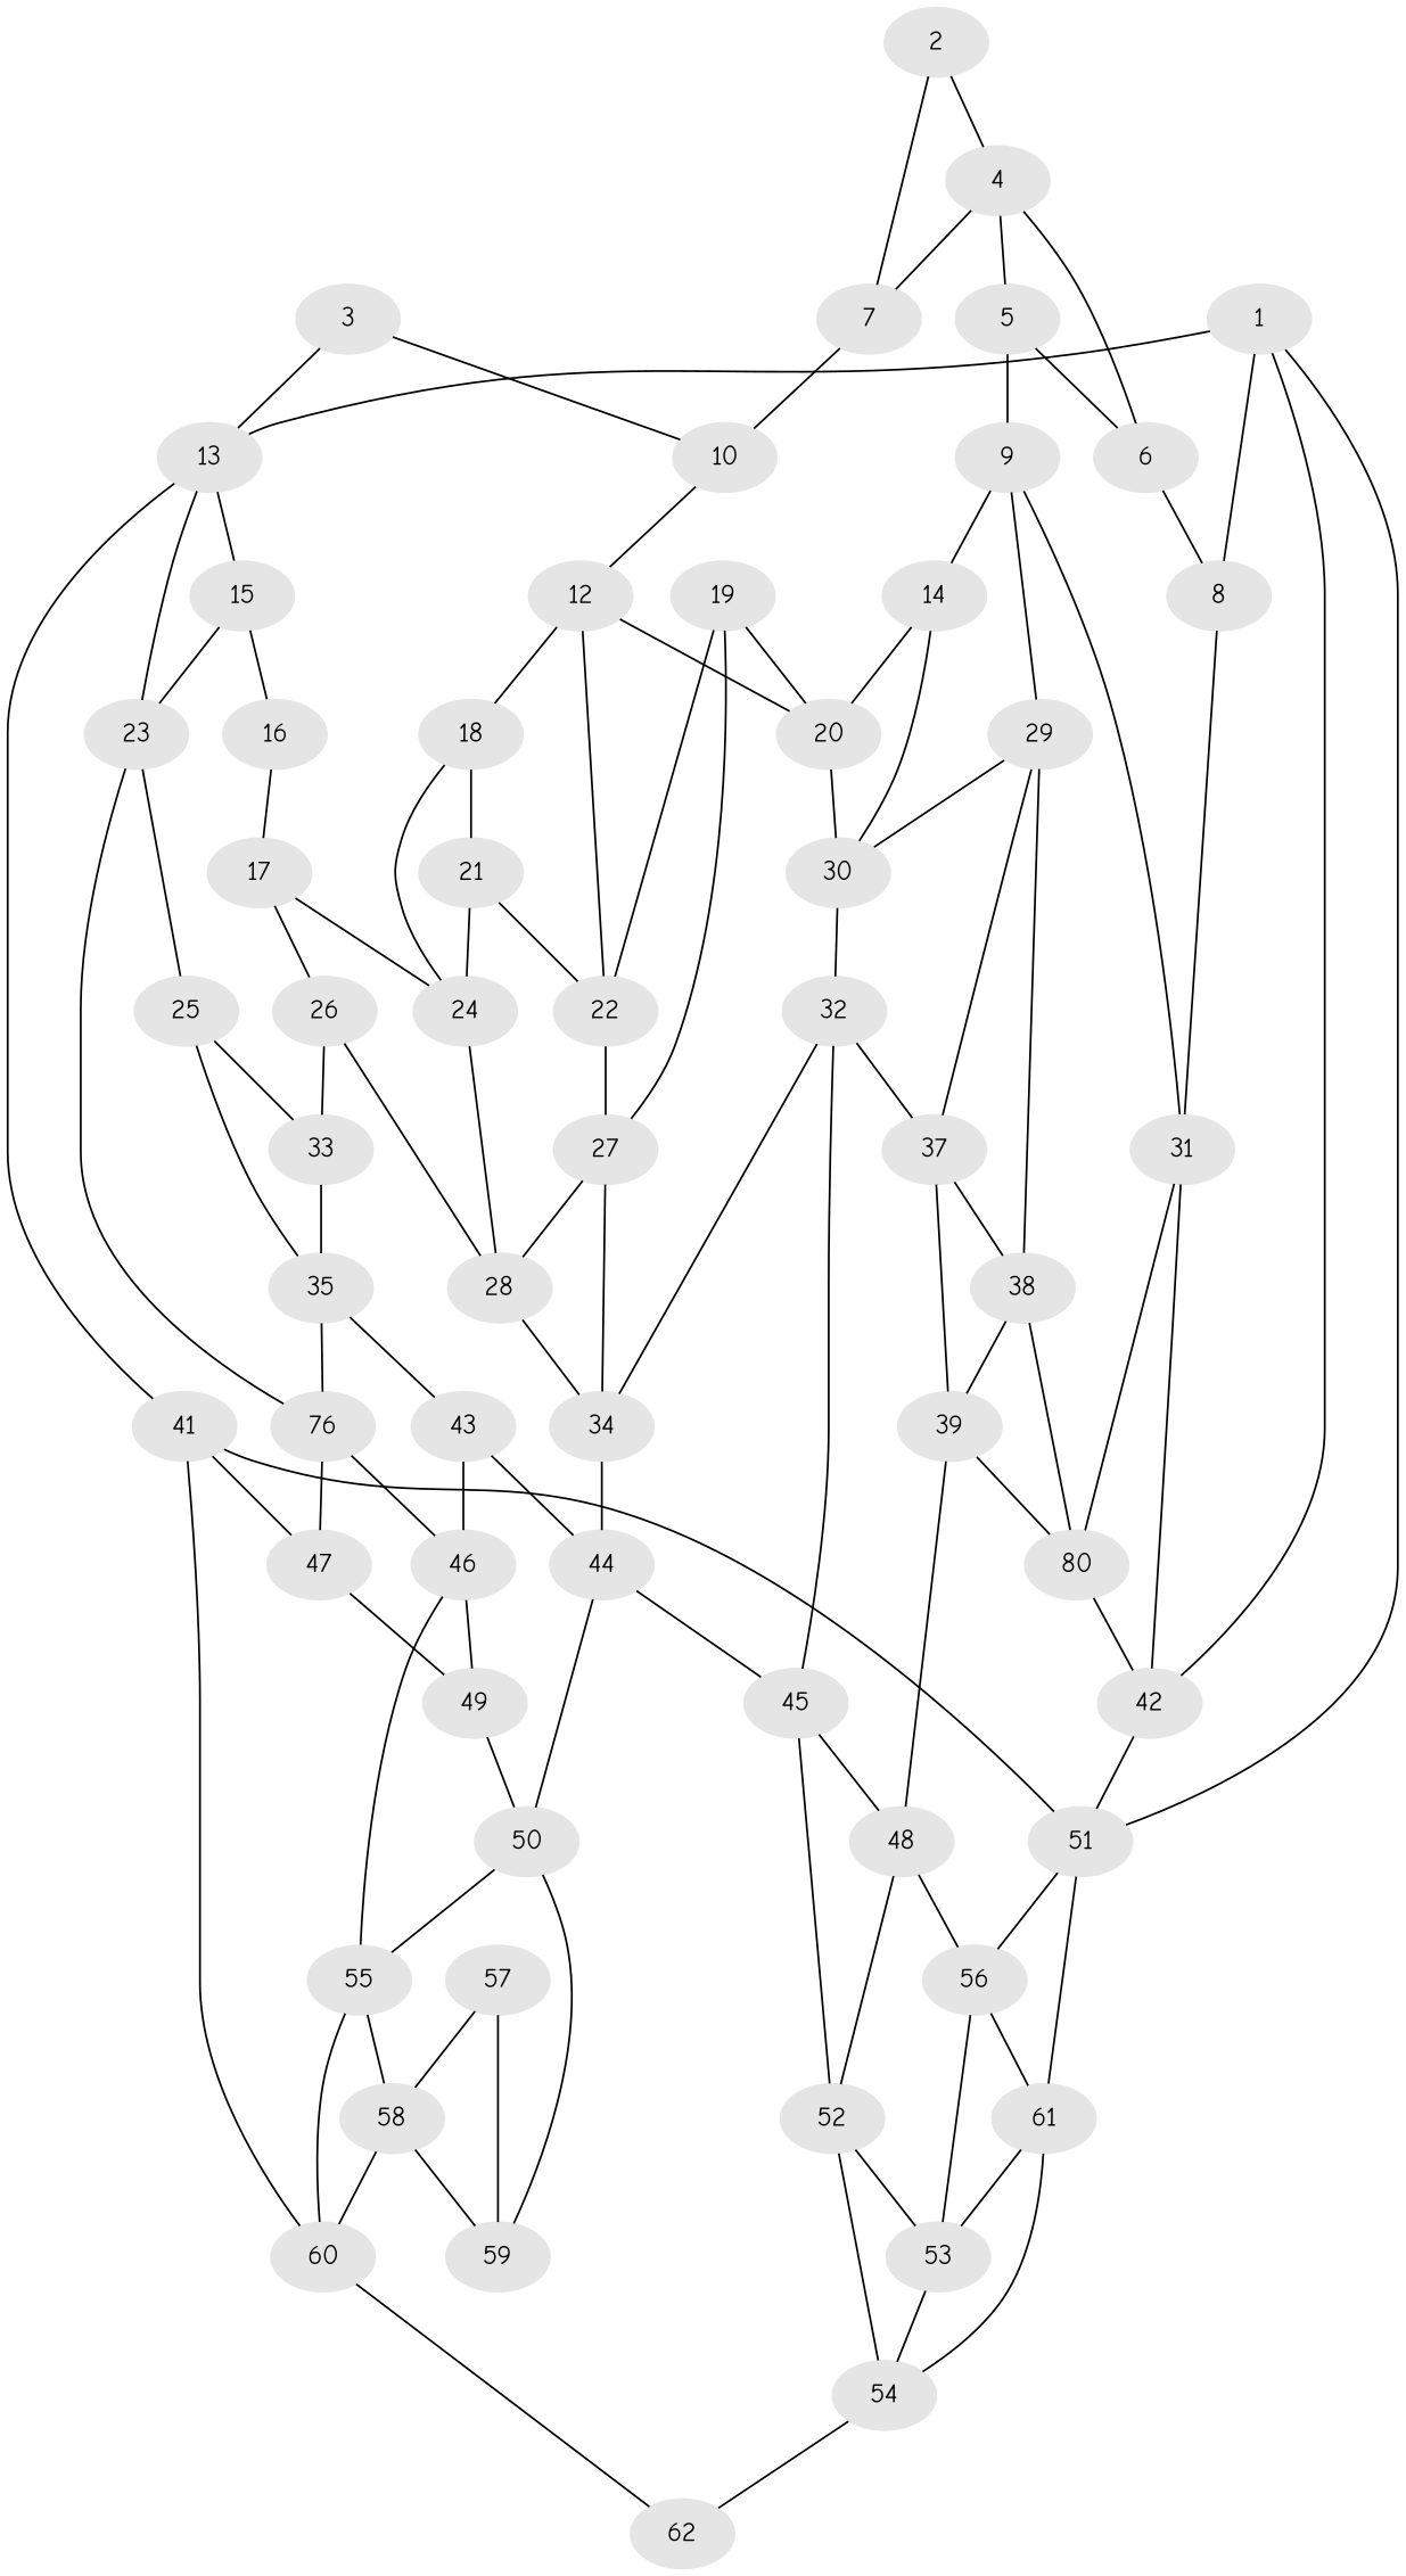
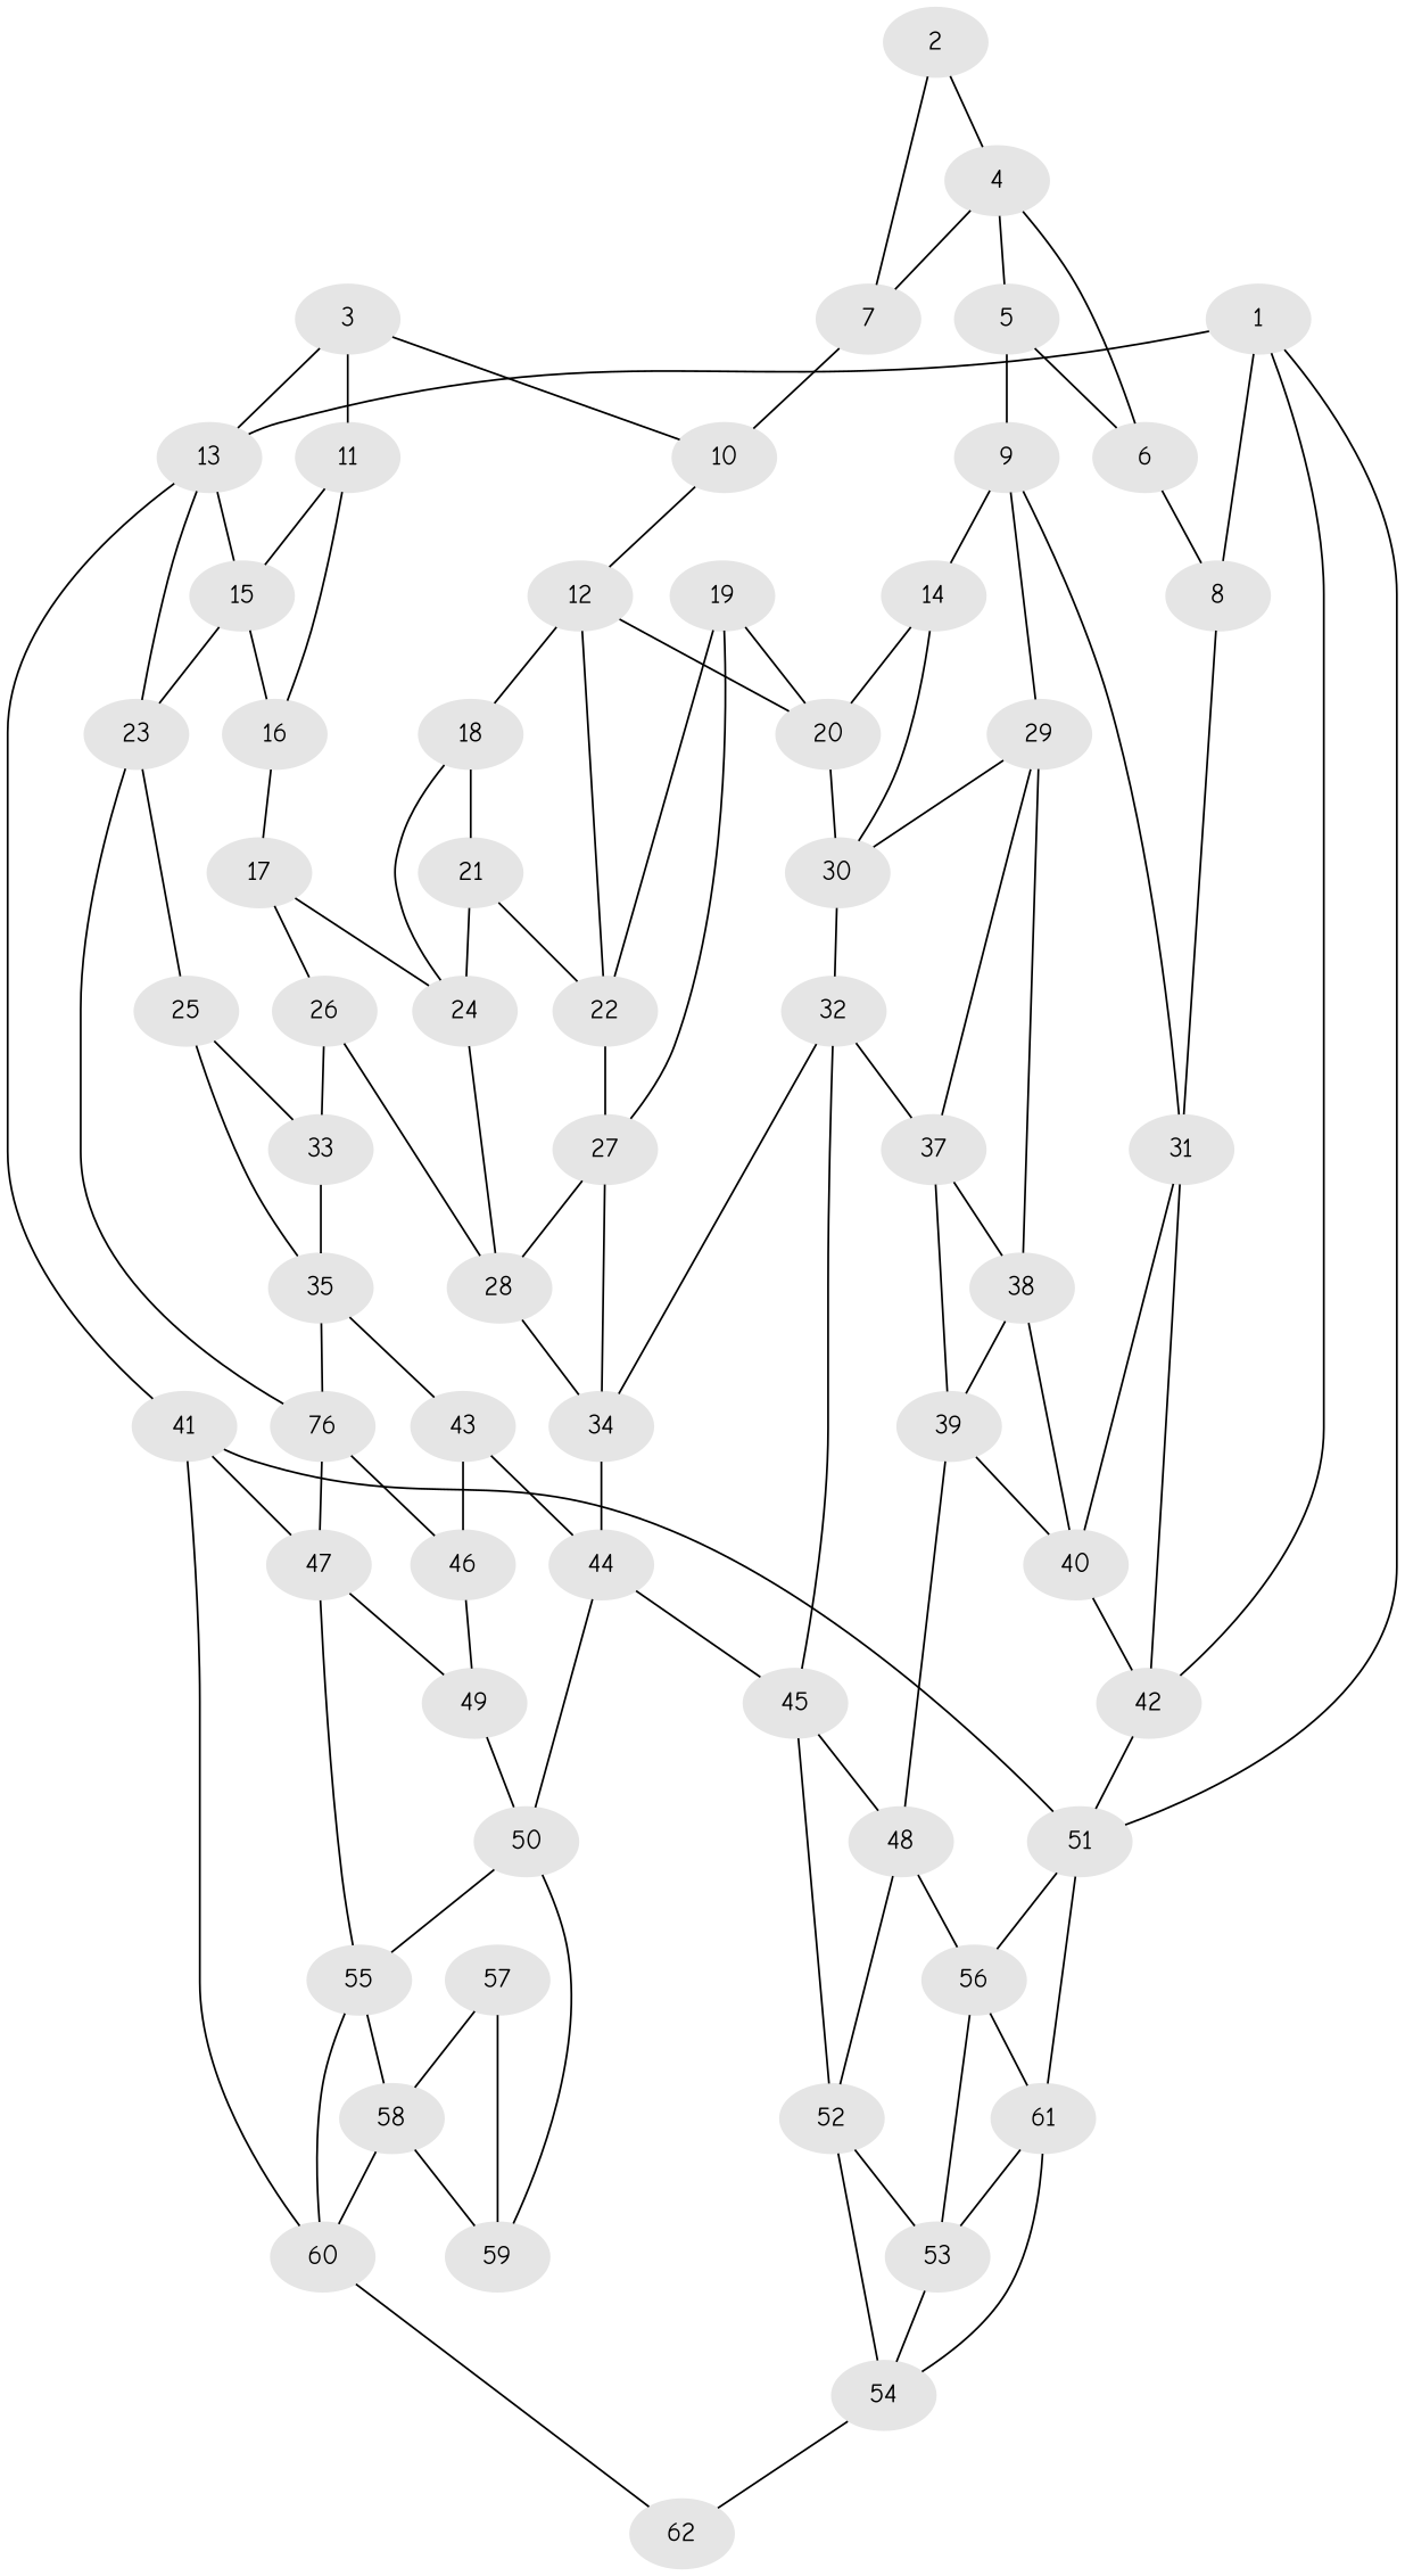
  graph {
    fontname="Comic Neue"
    node [color=gray90 fontname="Comic Neue" style=filled]
    edge [fontname="Comic Neue" weight=1.0]
    1
    8
    13
    42
    51
    31
    15
    23
    41
    56
    61
    2
    4
    7
    5
    6
    10
    3
+   11
    12
    16
    9
    14
    29
-   40 [label=80]
+   40
    20
    30
    37
    38
    18
    22
    17
    24
    21
    27
    25
    n37 [label=76]
    47
    60
    32
    26
    28
    33
    19
    34
    35
    46
    43
    44
    39
    45
    48
    52
    50
    49
    55
    62
    59
    53
    54
    58
    57
    1 -- 8
    1 -- 13
    1 -- 42
    1 -- 51
    8 -- 31
    13 -- 15
    13 -- 23
    13 -- 41
    42 -- 51
    51 -- 56
    51 -- 61
    31 -- 42
    31 -- 40
    15 -- 23
    15 -- 16
    23 -- 25
    23 -- n37
    41 -- 51
    41 -- 47
    41 -- 60
    56 -- 61
    61 -- 53
    2 -- 4
    2 -- 7
    4 -- 7
    4 -- 5
    4 -- 6
    7 -- 10 [weight=2.0]
    5 -- 6
    5 -- 9
    6 -- 8 [weight=2.0]
    10 -- 12
    3 -- 13
    3 -- 10
+   3 -- 11
+   11 -- 15
+   11 -- 16
    12 -- 20
    12 -- 18
    12 -- 22
    16 -- 17
    9 -- 31
    9 -- 14
    9 -- 29
    14 -- 20
    14 -- 30
    29 -- 30
    29 -- 37
    29 -- 38
    40 -- 42
    20 -- 30
    30 -- 32
    37 -- 38
    37 -- 39
    38 -- 40
    38 -- 39
    18 -- 24
    18 -- 21
    22 -- 27
    17 -- 24
    17 -- 26
    24 -- 28
    21 -- 22
    21 -- 24
    27 -- 28
    27 -- 34
    25 -- 33
    25 -- 35
    n37 -- 47
    n37 -- 46
    47 -- 49
-   46 -- 55
+   47 -- 55
    60 -- 62
    32 -- 37
    32 -- 34
    32 -- 45
    26 -- 28
    26 -- 33 [weight=2.0]
    28 -- 34
    33 -- 35
    19 -- 20
    19 -- 22
    19 -- 27
    34 -- 44
    35 -- n37
    35 -- 43
    46 -- 49 [weight=2.0]
    43 -- 46
    43 -- 44
    44 -- 45
    44 -- 50
    39 -- 40
    39 -- 48
    45 -- 48
    45 -- 52
    48 -- 56
    48 -- 52
    52 -- 53
    52 -- 54
    50 -- 55
    50 -- 59
    49 -- 50
    55 -- 60
    55 -- 58
    53 -- 56
    53 -- 54
    54 -- 61
    54 -- 62
    58 -- 60
    58 -- 59
    57 -- 59 [weight=3.0]
    57 -- 58
  }
